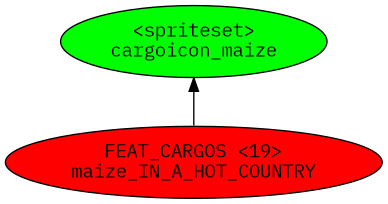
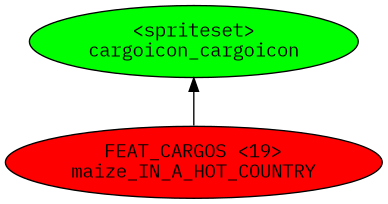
  digraph {
    rankdir=BT
    fontname="IBM Plex Mono"
    node [style=filled fontname="IBM Plex Mono"]
-   n1 [fillcolor=green label="<spriteset>\ncargoicon_maize"]
+   n1 [fillcolor=green label="<spriteset>\ncargoicon_cargoicon"]
    n2 [fillcolor=red label="FEAT_CARGOS <19>\nmaize_IN_A_HOT_COUNTRY"]
    n2 -> n1 [fontname="IBM Plex Mono"]
  }
